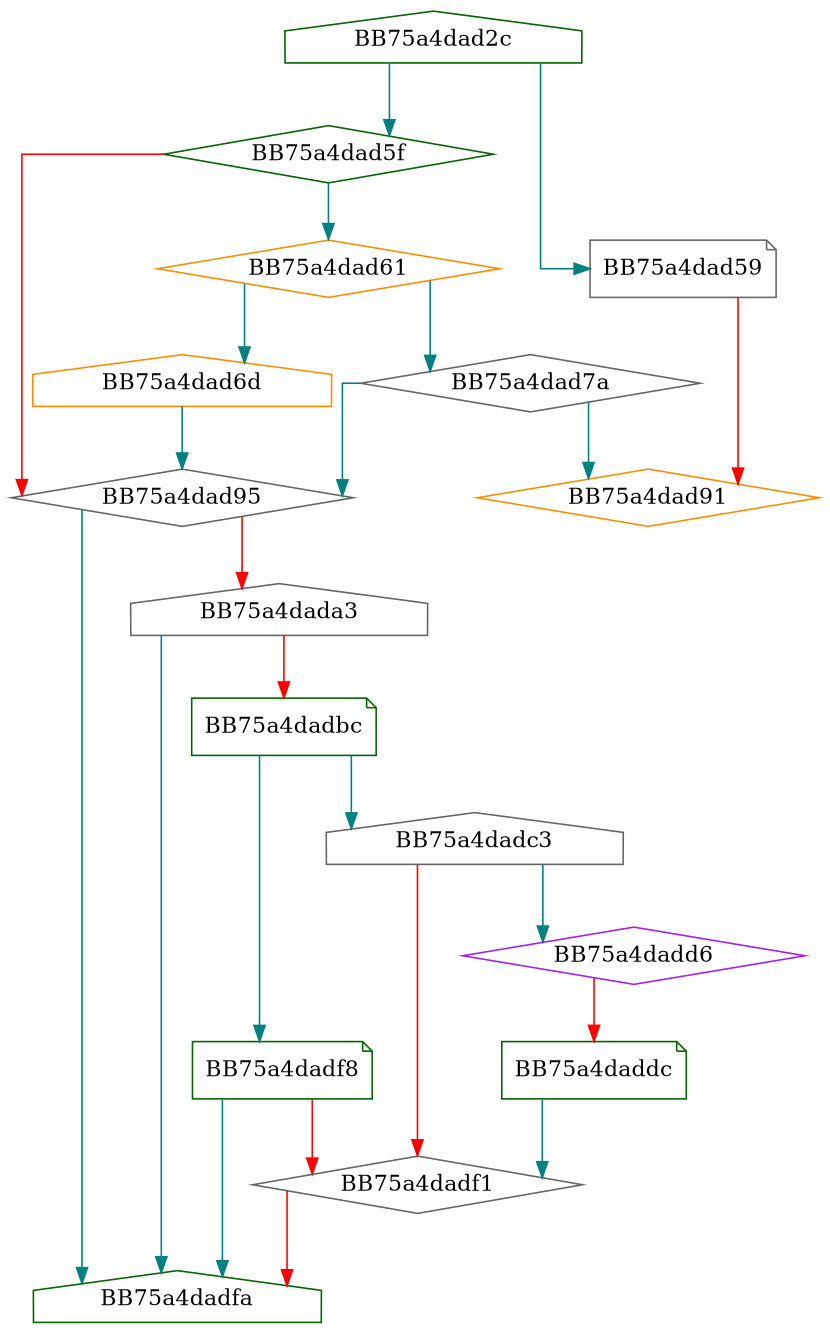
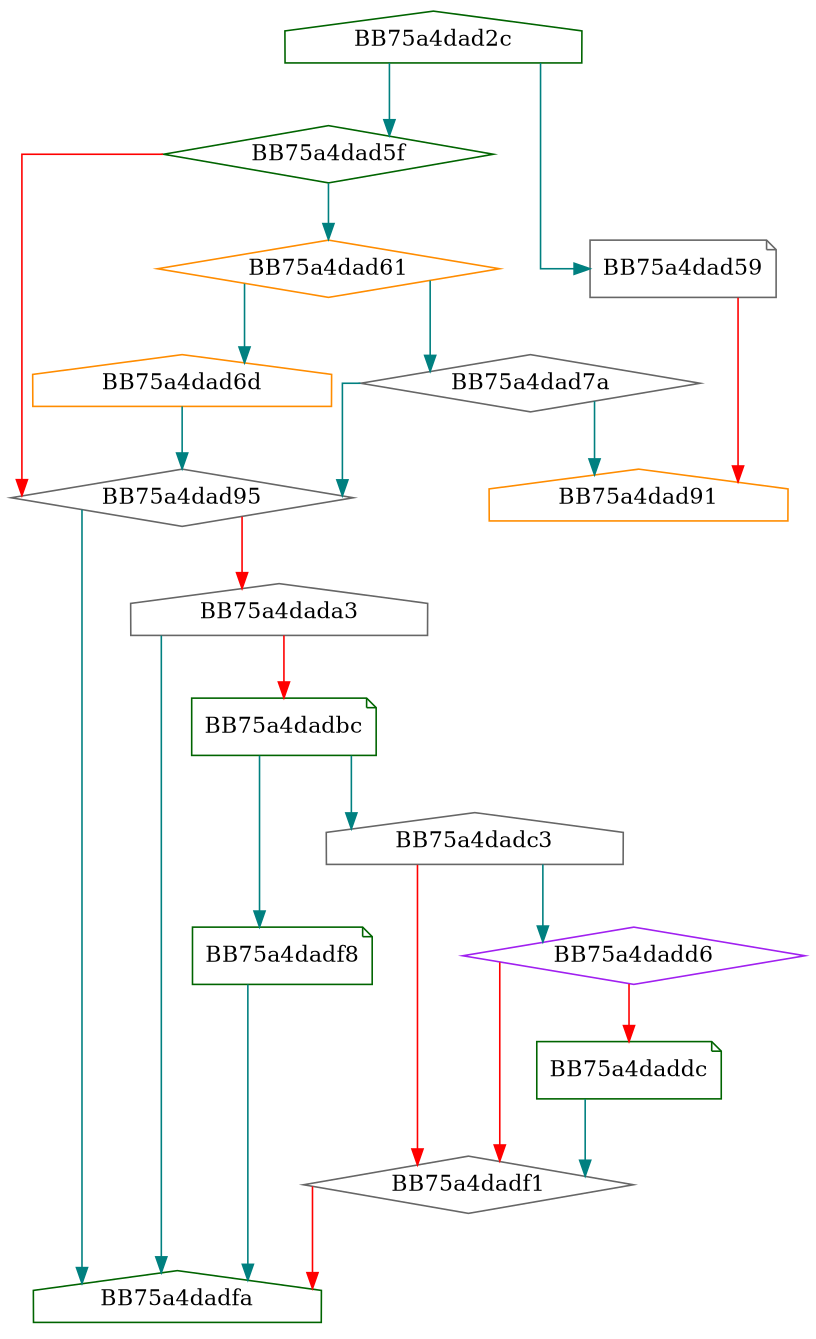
  digraph {
    splines=ortho
    node [color=darkgreen shape=diamond]
    edge [color=teal]
    BB75a4dad2c [shape=house]
    BB75a4dad5f
    BB75a4dad59 [color=gray40 shape=note]
    BB75a4dad95 [color=gray40]
    BB75a4dad61 [color=darkorange]
-   BB75a4dad91 [color=darkorange]
+   BB75a4dad91 [color=darkorange shape=house]
    BB75a4dadfa [shape=house]
    BB75a4dada3 [color=gray40 shape=house]
    BB75a4dad7a [color=gray40]
    BB75a4dad6d [color=darkorange shape=house]
    BB75a4dadbc [shape=note]
    BB75a4dadf8 [shape=note]
    BB75a4dadc3 [color=gray40 shape=house]
    BB75a4dadf1 [color=gray40]
    BB75a4dadd6 [color=purple]
    BB75a4daddc [shape=note]
    BB75a4dad2c -> BB75a4dad5f
    BB75a4dad2c -> BB75a4dad59
    BB75a4dad5f -> BB75a4dad95 [color=red]
    BB75a4dad5f -> BB75a4dad61
    BB75a4dad59 -> BB75a4dad91 [color=red]
    BB75a4dad95 -> BB75a4dadfa
    BB75a4dad95 -> BB75a4dada3 [color=red]
    BB75a4dad61 -> BB75a4dad7a
    BB75a4dad61 -> BB75a4dad6d
    BB75a4dada3 -> BB75a4dadfa
    BB75a4dada3 -> BB75a4dadbc [color=red]
    BB75a4dad7a -> BB75a4dad95
    BB75a4dad7a -> BB75a4dad91
    BB75a4dad6d -> BB75a4dad95
    BB75a4dadbc -> BB75a4dadf8
    BB75a4dadbc -> BB75a4dadc3
    BB75a4dadf8 -> BB75a4dadfa
    BB75a4dadc3 -> BB75a4dadf1 [color=red]
    BB75a4dadc3 -> BB75a4dadd6
    BB75a4dadf1 -> BB75a4dadfa [color=red]
-   BB75a4dadf8 -> BB75a4dadf1 [color=red]
+   BB75a4dadd6 -> BB75a4dadf1 [color=red]
    BB75a4dadd6 -> BB75a4daddc [color=red]
    BB75a4daddc -> BB75a4dadf1
  }
